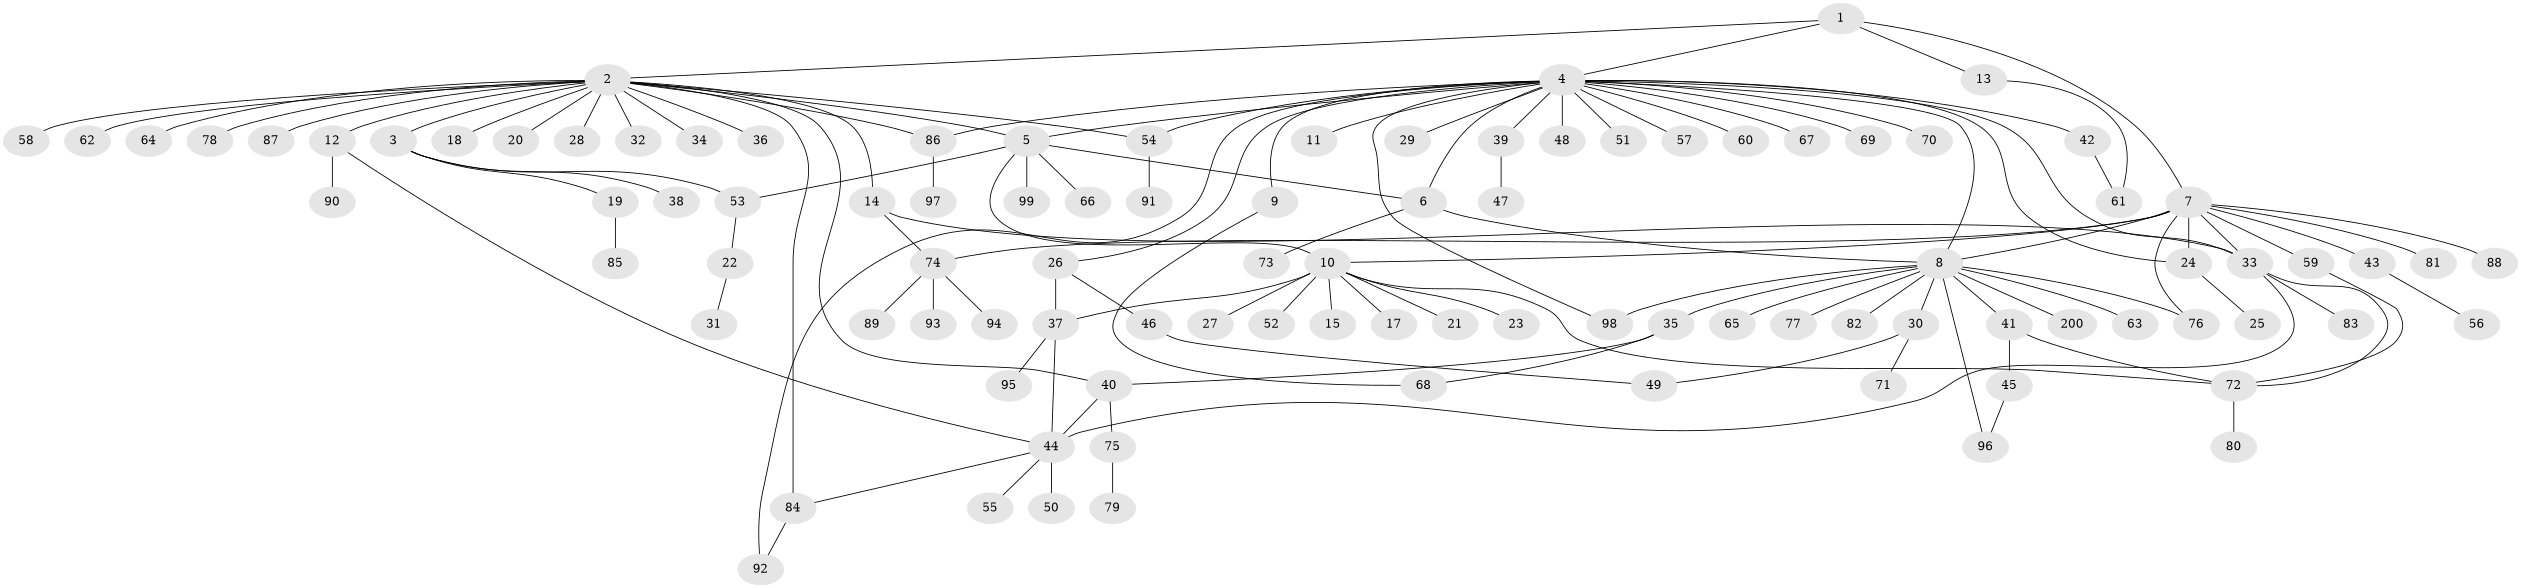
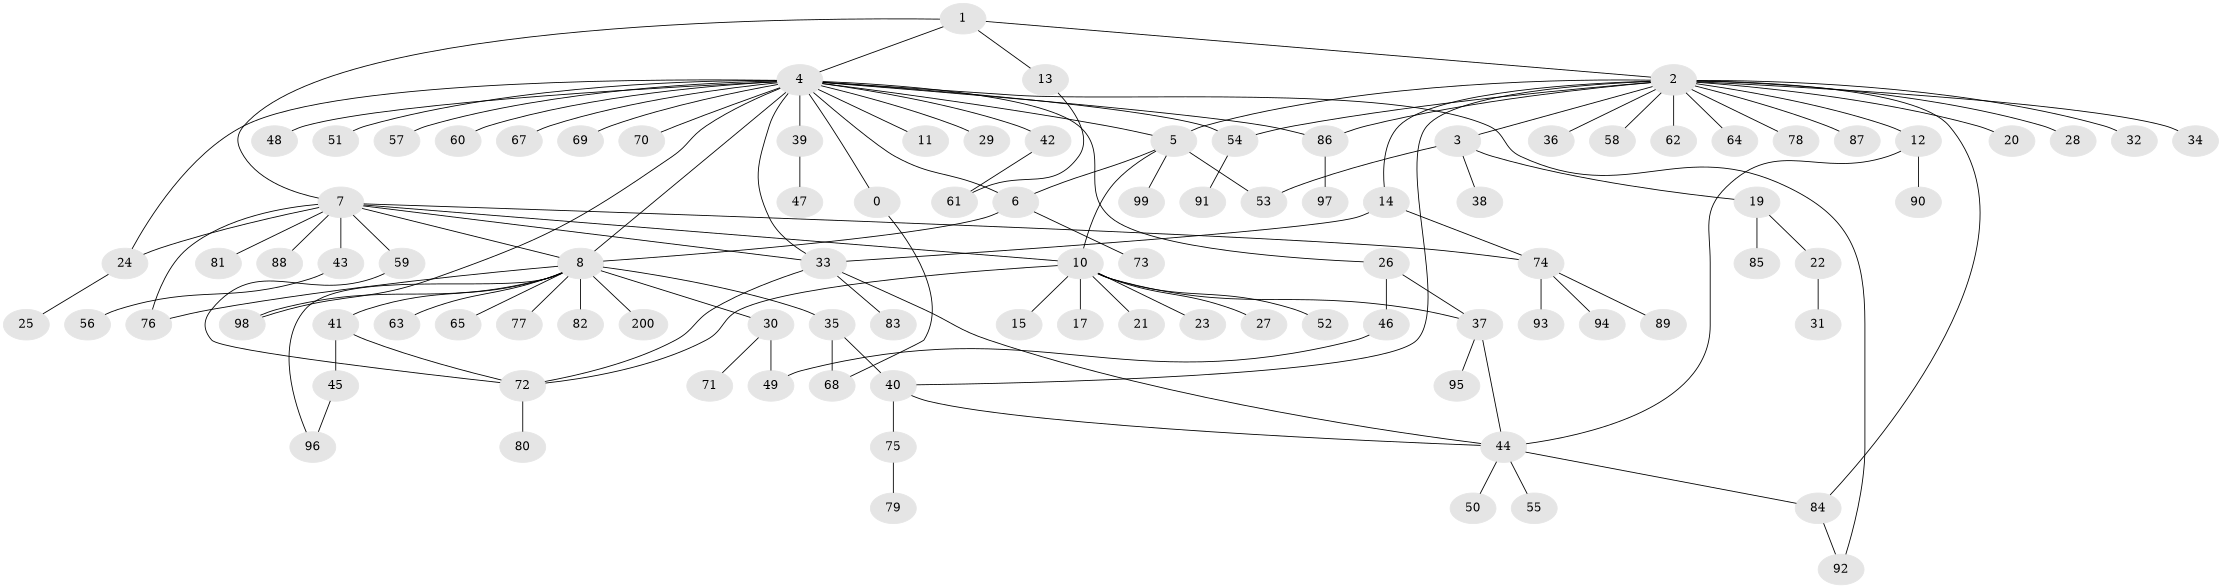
  graph {
    fontname="DejaVu Serif"
    node [color=gray90 fontname="DejaVu Serif" style=filled]
    edge [fontname="DejaVu Serif"]
    1
    2
    4
    7
    13
    3
    5
    12
    14
-   18
    20
    28
    32
    34
    36
    40
    54
    58
    62
    64
    78
    84
    86
    87
    6
    8
-   9
+   9 [label=0]
    11
    24
    26
    29
    33
    39
    42
    48
    51
    57
    60
    67
    69
    70
    92
    98
    10
    43
    59
    74
    76
    81
    88
    61
    19
    38
    53
-   66
    99
    44
    90
    75
    91
    97
    22
    85
    73
    30
    35
    41
    63
    65
    77
    82
    96
    n73 [label=200]
    68
    25
    37
    46
    72
    83
    47
    15
    17
    21
    23
    27
    52
    56
    89
    93
    94
    49
    71
    45
    95
    80
    50
    55
    31
    79
    1 -- 2
    1 -- 4
    1 -- 7
    1 -- 13
    2 -- 3
    2 -- 5
    2 -- 12
    2 -- 14
-   2 -- 18
    2 -- 20
    2 -- 28
    2 -- 32
    2 -- 34
    2 -- 36
    2 -- 40
    2 -- 54
    2 -- 58
    2 -- 62
    2 -- 64
    2 -- 78
    2 -- 84
    2 -- 86
    2 -- 87
    4 -- 5
    4 -- 54
    4 -- 86
    4 -- 6
    4 -- 8
    4 -- 9
    4 -- 11
    4 -- 24
    4 -- 26
    4 -- 29
    4 -- 33
    4 -- 39
    4 -- 42
    4 -- 48
    4 -- 51
    4 -- 57
    4 -- 60
    4 -- 67
    4 -- 69
    4 -- 70
    4 -- 92
    4 -- 98
    7 -- 8
    7 -- 24
    7 -- 33
    7 -- 10
    7 -- 43
    7 -- 59
    7 -- 74
    7 -- 76
    7 -- 81
    7 -- 88
    13 -- 61
    3 -- 19
    3 -- 38
    3 -- 53
    5 -- 6
    5 -- 10
    5 -- 53
-   5 -- 66
    5 -- 99
    12 -- 44
    12 -- 90
    14 -- 33
    14 -- 74
    40 -- 44
    40 -- 75
    54 -- 91
    84 -- 92
    86 -- 97
    6 -- 8
    6 -- 73
    8 -- 98
    8 -- 76
    8 -- 30
    8 -- 35
    8 -- 41
    8 -- 63
    8 -- 65
    8 -- 77
    8 -- 82
    8 -- 96
    8 -- n73
    9 -- 68
    24 -- 25
    26 -- 37
    26 -- 46
    33 -- 44
    33 -- 72
    33 -- 83
    39 -- 47
    42 -- 61
    10 -- 37
    10 -- 72
    10 -- 15
    10 -- 17
    10 -- 21
    10 -- 23
    10 -- 27
    10 -- 52
    43 -- 56
    59 -- 72
    74 -- 89
    74 -- 93
    74 -- 94
-   53 -- 22
+   19 -- 22
    19 -- 85
    44 -- 84
    44 -- 50
    44 -- 55
    75 -- 79
    22 -- 31
    30 -- 49
    30 -- 71
    35 -- 40
    35 -- 68
    41 -- 72
    41 -- 45
    37 -- 44
    37 -- 95
    46 -- 49
    72 -- 80
    45 -- 96
  }
